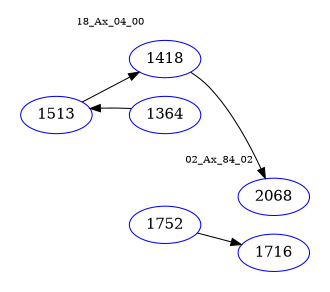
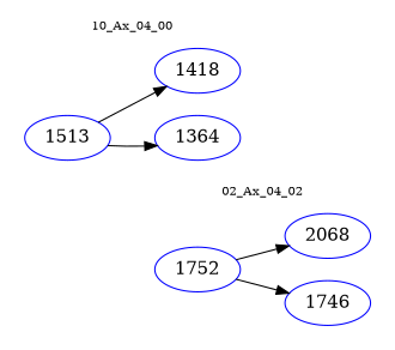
  digraph {
    rankdir=LR
    node [color=blue]
    edge [color=black]
    n1 [label=1513]
    n2 [label=1364]
    n3 [label=1418]
    n4 [label=1752]
-   n5 [label=1716]
+   n5 [label=1746]
    n6 [label=2068]
    subgraph cluster_1 {
      color=white
      fontsize=10
-     label="18_Ax_04_00"
+     label="10_Ax_04_00"
      n1
      n2
      n3
    }
    subgraph cluster_2 {
      color=white
      fontsize=10
-     label="02_Ax_84_02"
+     label="02_Ax_04_02"
      n4
      n5
      n6
    }
-   n2 -> n1
+   n1 -> n2
    n1 -> n3
    n4 -> n5
-   n3 -> n6
+   n4 -> n6
  }
